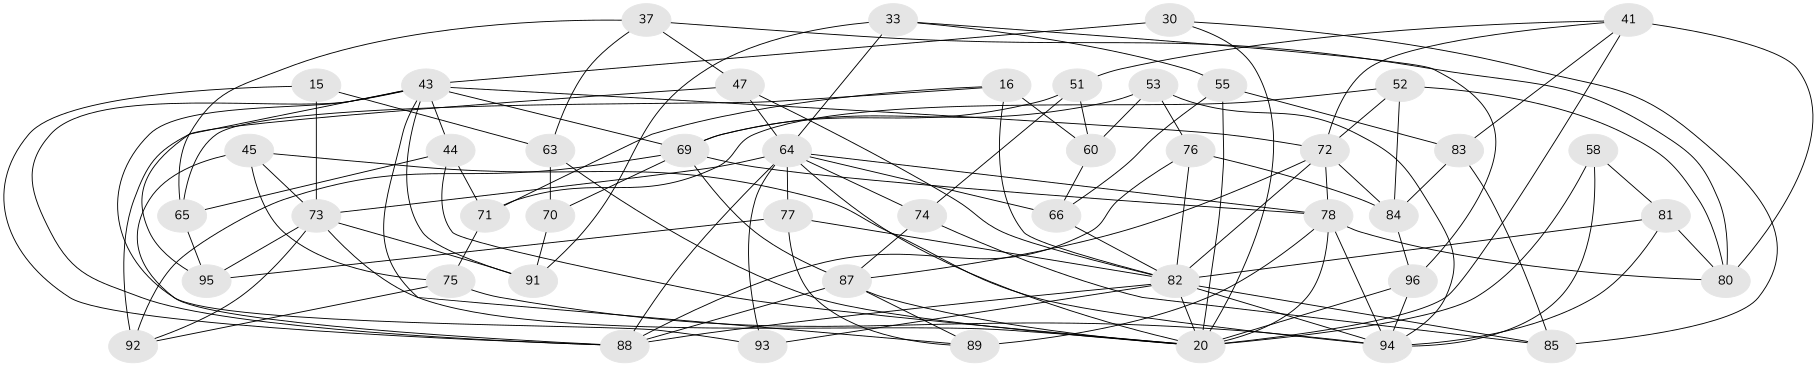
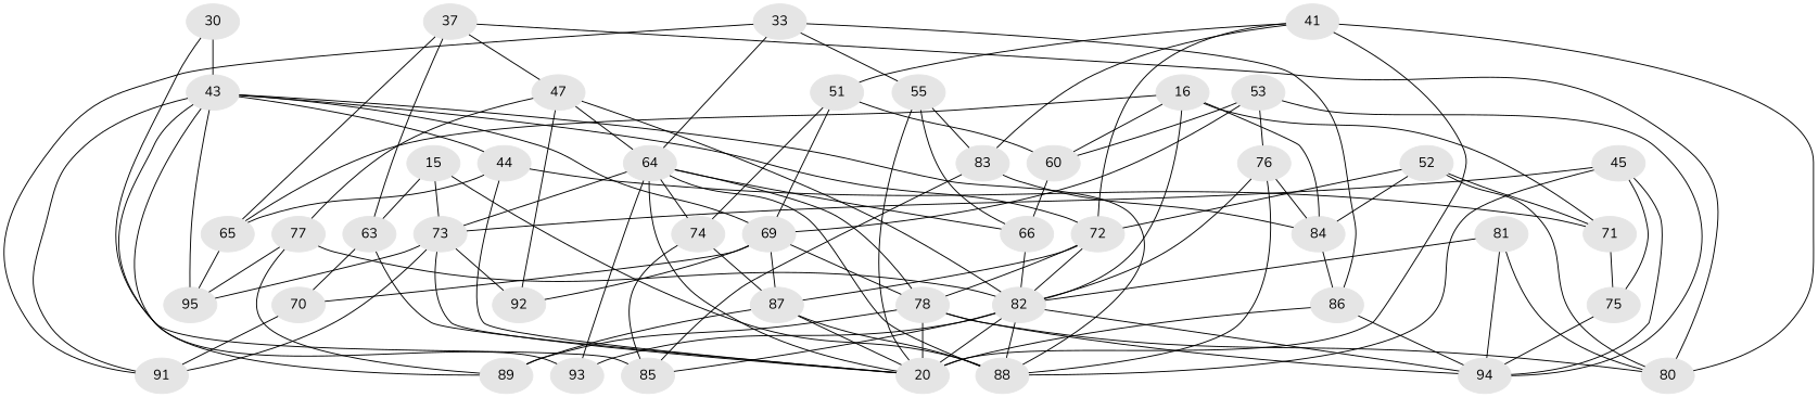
  graph {
    fontname=Nunito
    node [color=gray90 fontname=Nunito style=filled]
    edge [fontname=Nunito]
    15 [super="+13"]
    63
    73 [super="+4+62+56"]
    88 [super="+12+79+18+32"]
    n5 [label=20 super="+50+59+81"]
    70 [super="+24"]
    91
    95
    92
    16 [super="+7"]
    60
    65
    71
    82 [super="+2+54+25+3+42"]
    84 [super="+48"]
    66
    75
    85
    93
    94 [super="+57"]
-   86 [label=96]
+   86
    43 [super="+27+29"]
    69 [super="+46"]
    72 [super="+9+49"]
    44
    89 [super="+11"]
    30
    33
    55
    64 [super="+10+34+28+39"]
    83
    74
    77
    78 [super="+19+68"]
    37
    47
    80 [super="+35"]
    87 [super="+14+40"]
    41 [super="+17"]
    51
    45
    52
    53
    76 [super="+23"]
-   58
    n46 [label=81]
    15 -- 63
    15 -- 73 [weight=3]
    15 -- 88 [weight=2]
    63 -- n5
    63 -- 70
    73 -- n5
    73 -- 91
    73 -- 95
    73 -- 92
    70 -- 91
    16 -- 60
    16 -- 65
    16 -- 71
    16 -- 82 [weight=2]
-   72 -- 84
+   16 -- 84
    60 -- 66
    65 -- 95
    71 -- 75
    82 -- 88
    82 -- n5 [weight=3]
    82 -- 85
    82 -- 93
    82 -- 94
    84 -- 86
    66 -- 82
-   75 -- 92
    75 -- 94
    86 -- n5
    86 -- 94
    43 -- 88 [weight=2]
    43 -- 91
    43 -- 95
    43 -- 93
    43 -- 69 [weight=2]
    43 -- 72
    43 -- 44
    43 -- 89
    69 -- 70 [weight=2]
    69 -- 92
    69 -- 78
    69 -- 87
    72 -- 82 [weight=2]
    72 -- 78
    72 -- 87 [weight=2]
    44 -- n5
    44 -- 65
    44 -- 71
-   30 -- n5
    30 -- 85
    30 -- 43 [weight=2]
    33 -- 91
    33 -- 86
    33 -- 55
    33 -- 64
    55 -- n5
    55 -- 66
    55 -- 83
    64 -- 73 [weight=2]
    64 -- 88 [weight=2]
    64 -- n5
    64 -- 66
    64 -- 93
    64 -- 74
-   64 -- 77
+   47 -- 77
    64 -- 78
    83 -- 84
    83 -- 85
    74 -- 85
    74 -- 87
    77 -- 95
    77 -- 82
    77 -- 89
    78 -- n5 [weight=2]
    78 -- 94
    78 -- 89 [weight=3]
    78 -- 80
    37 -- 63
    37 -- 65
    37 -- 47
    37 -- 80
    47 -- 92
    47 -- 82
    47 -- 64
    87 -- 88 [weight=2]
    87 -- n5
    87 -- 89
    41 -- n5
    41 -- 72
    41 -- 83
    41 -- 80 [weight=2]
    41 -- 51
    51 -- 60
    51 -- 69
    51 -- 74
    45 -- 73
    45 -- 88
    45 -- 75
    45 -- 94
    52 -- 71
    52 -- 84
    52 -- 72
    52 -- 80
    53 -- 60
    53 -- 94
    53 -- 69
    53 -- 76
    76 -- 88 [weight=2]
    76 -- 82
    76 -- 84 [weight=2]
-   58 -- n5 [weight=2]
-   58 -- 94
-   58 -- n46
    n46 -- 82
    n46 -- 94
    n46 -- 80
  }
